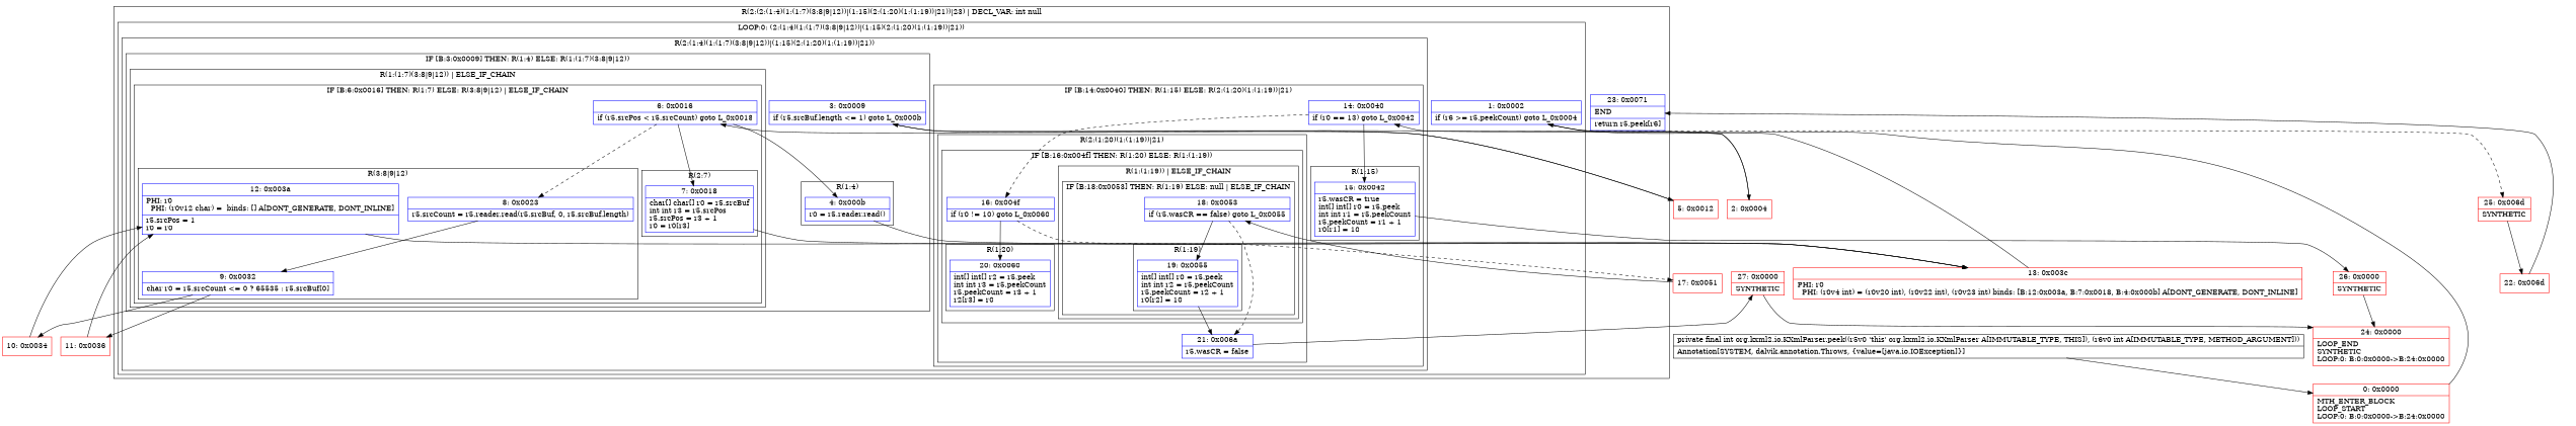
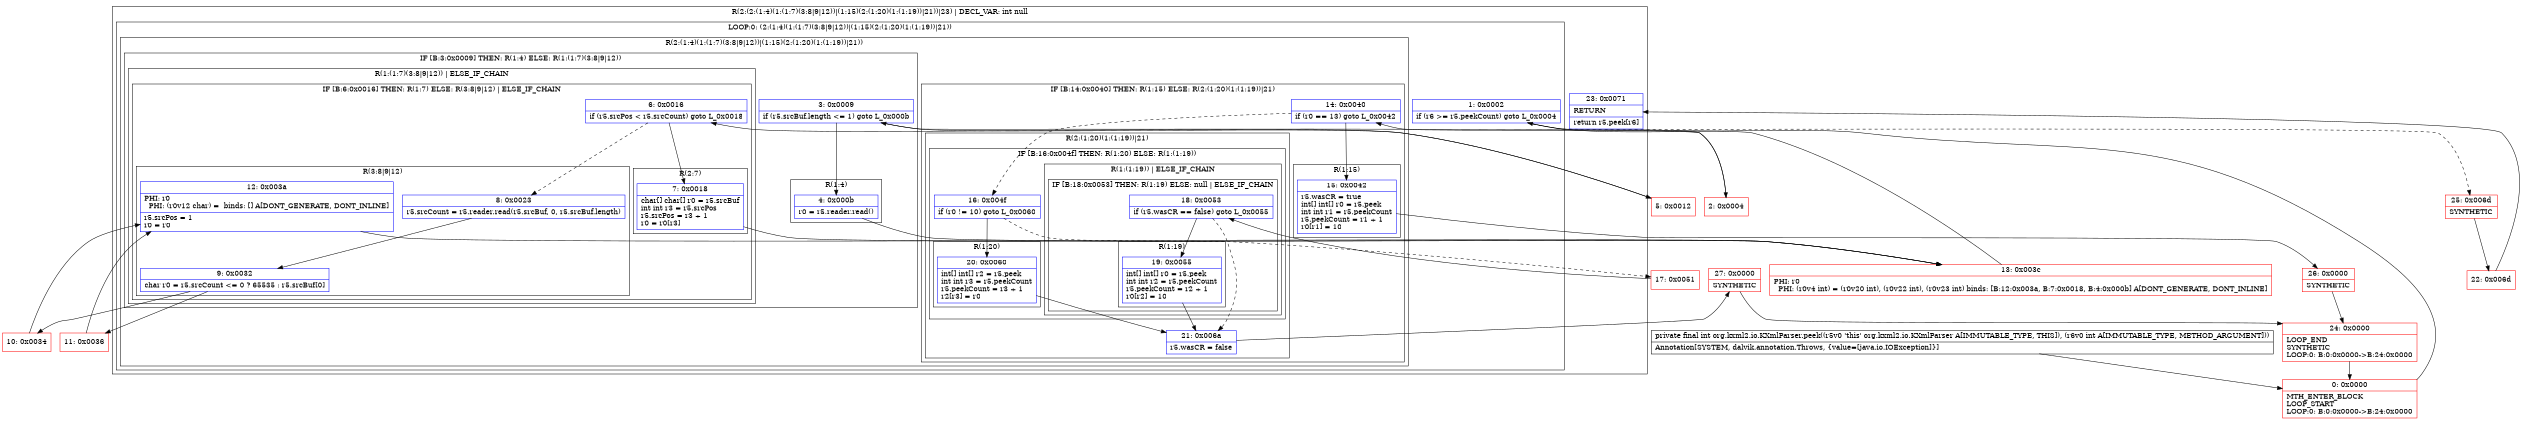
  digraph {
    node [color=blue shape=record]
    n1 [label="{4\:\ 0x000b|r0 = r5.reader.read()\l}"]
    n2 [label="{7\:\ 0x0018|char[] char[] r0 = r5.srcBuf\lint int r3 = r5.srcPos\lr5.srcPos = r3 + 1\lr0 = r0[r3]\l}"]
    n3 [label="{8\:\ 0x0023|r5.srcCount = r5.reader.read(r5.srcBuf, 0, r5.srcBuf.length)\l}"]
    n4 [label="{9\:\ 0x0032|char r0 = r5.srcCount \<= 0 ? 65535 : r5.srcBuf[0]\l}"]
    n5 [label="{12\:\ 0x003a|PHI: r0 \l  PHI: (r0v12 char) =  binds: [] A[DONT_GENERATE, DONT_INLINE]\l|r5.srcPos = 1\lr0 = r0\l}"]
    n6 [label="{6\:\ 0x0016|if (r5.srcPos \< r5.srcCount) goto L_0x0018\l}"]
    n7 [label="{3\:\ 0x0009|if (r5.srcBuf.length \<= 1) goto L_0x000b\l}"]
    n8 [label="{15\:\ 0x0042|r5.wasCR = true\lint[] int[] r0 = r5.peek\lint int r1 = r5.peekCount\lr5.peekCount = r1 + 1\lr0[r1] = 10\l}"]
    n9 [label="{20\:\ 0x0060|int[] int[] r2 = r5.peek\lint int r3 = r5.peekCount\lr5.peekCount = r3 + 1\lr2[r3] = r0\l}"]
    n10 [label="{19\:\ 0x0055|int[] int[] r0 = r5.peek\lint int r2 = r5.peekCount\lr5.peekCount = r2 + 1\lr0[r2] = 10\l}"]
    n11 [label="{18\:\ 0x0053|if (r5.wasCR == false) goto L_0x0055\l}"]
    n12 [label="{16\:\ 0x004f|if (r0 != 10) goto L_0x0060\l}"]
    n13 [label="{21\:\ 0x006a|r5.wasCR = false\l}"]
    n14 [label="{14\:\ 0x0040|if (r0 == 13) goto L_0x0042\l}"]
    n15 [label="{1\:\ 0x0002|if (r6 \>= r5.peekCount) goto L_0x0004\l}"]
-   n16 [label="{23\:\ 0x0071|END\l|return r5.peek[r6]\l}"]
+   n16 [label="{23\:\ 0x0071|RETURN\l|return r5.peek[r6]\l}"]
    n17 [color=red label="{13\:\ 0x003c|PHI: r0 \l  PHI: (r0v4 int) = (r0v20 int), (r0v22 int), (r0v23 int) binds: [B:12:0x003a, B:7:0x0018, B:4:0x000b] A[DONT_GENERATE, DONT_INLINE]\l}"]
    n18 [color=red label="{10\:\ 0x0034}"]
    n19 [color=red label="{11\:\ 0x0036}"]
    n20 [color=red label="{5\:\ 0x0012}"]
    n21 [color=red label="{26\:\ 0x0000|SYNTHETIC\l}"]
    n22 [color=red label="{17\:\ 0x0051}"]
    n23 [color=red label="{27\:\ 0x0000|SYNTHETIC\l}"]
    n24 [color=red label="{2\:\ 0x0004}"]
    n25 [color=red label="{25\:\ 0x006d|SYNTHETIC\l}"]
    n26 [color=red label="{22\:\ 0x006d}"]
    n27 [color=red label="{24\:\ 0x0000|LOOP_END\lSYNTHETIC\lLOOP:0: B:0:0x0000\-\>B:24:0x0000\l}"]
    n28 [color=red label="{0\:\ 0x0000|MTH_ENTER_BLOCK\lLOOP_START\lLOOP:0: B:0:0x0000\-\>B:24:0x0000\l}"]
    n29 [label="{private final int org.kxml2.io.KXmlParser.peek((r5v0 'this' org.kxml2.io.KXmlParser A[IMMUTABLE_TYPE, THIS]), (r6v0 int A[IMMUTABLE_TYPE, METHOD_ARGUMENT]))  | Annotation[SYSTEM, dalvik.annotation.Throws, \{value=[java.io.IOException]\}]\l}" color=""]
    subgraph cluster_1 {
      label="R(2:(2:(1:4)(1:(1:7)(3:8|9|12))|(1:15)(2:(1:20)(1:(1:19))|21))|23) | DECL_VAR: int null\l"
      n16
      subgraph cluster_2 {
        label="LOOP:0: (2:(1:4)(1:(1:7)(3:8|9|12))|(1:15)(2:(1:20)(1:(1:19))|21))"
        n15
        subgraph cluster_3 {
          label="R(2:(1:4)(1:(1:7)(3:8|9|12))|(1:15)(2:(1:20)(1:(1:19))|21))"
          subgraph cluster_4 {
            label="IF [B:3:0x0009] THEN: R(1:4) ELSE: R(1:(1:7)(3:8|9|12))"
            n7
            subgraph cluster_5 {
              label="R(1:4)"
              n1
            }
            subgraph cluster_6 {
              label="R(1:(1:7)(3:8|9|12)) | ELSE_IF_CHAIN\l"
              subgraph cluster_7 {
                label="IF [B:6:0x0016] THEN: R(1:7) ELSE: R(3:8|9|12) | ELSE_IF_CHAIN\l"
                n6
                subgraph cluster_8 {
                  label="R(2:7)"
                  n2
                }
                subgraph cluster_9 {
                  label="R(3:8|9|12)"
                  n3
                  n4
                  n5
                }
              }
            }
          }
          subgraph cluster_10 {
            label="IF [B:14:0x0040] THEN: R(1:15) ELSE: R(2:(1:20)(1:(1:19))|21)"
            n14
            subgraph cluster_11 {
              label="R(1:15)"
              n8
            }
            subgraph cluster_12 {
              label="R(2:(1:20)(1:(1:19))|21)"
              n13
              subgraph cluster_13 {
                label="IF [B:16:0x004f] THEN: R(1:20) ELSE: R(1:(1:19))"
                n12
                subgraph cluster_14 {
                  label="R(1:20)"
                  n9
                }
                subgraph cluster_15 {
                  label="R(1:(1:19)) | ELSE_IF_CHAIN\l"
                  subgraph cluster_16 {
                    label="IF [B:18:0x0053] THEN: R(1:19) ELSE: null | ELSE_IF_CHAIN\l"
                    n11
                    subgraph cluster_17 {
                      label="R(1:19)"
                      n10
                    }
                  }
                }
              }
            }
          }
        }
      }
    }
    n1 -> n17
    n2 -> n17
    n3 -> n4
    n4 -> n18
    n4 -> n19
    n5 -> n17
    n6 -> n2
    n6 -> n3 [style=dashed]
-   n6 -> n1
+   n7 -> n1
    n7 -> n20 [style=solid]
    n8 -> n21
+   n9 -> n13
    n10 -> n13
    n11 -> n10
    n11 -> n13 [style=dashed]
    n12 -> n9
    n12 -> n22 [style=dashed]
    n13 -> n23
    n14 -> n8
    n14 -> n12 [style=dashed]
    n15 -> n24
    n15 -> n25 [style=dashed]
    n17 -> n14
    n18 -> n5
    n19 -> n5
    n20 -> n6
    n21 -> n27
    n22 -> n11
    n23 -> n27
    n24 -> n7
    n25 -> n26
    n26 -> n16
+   n27 -> n28
    n28 -> n15
    n29 -> n28
  }
